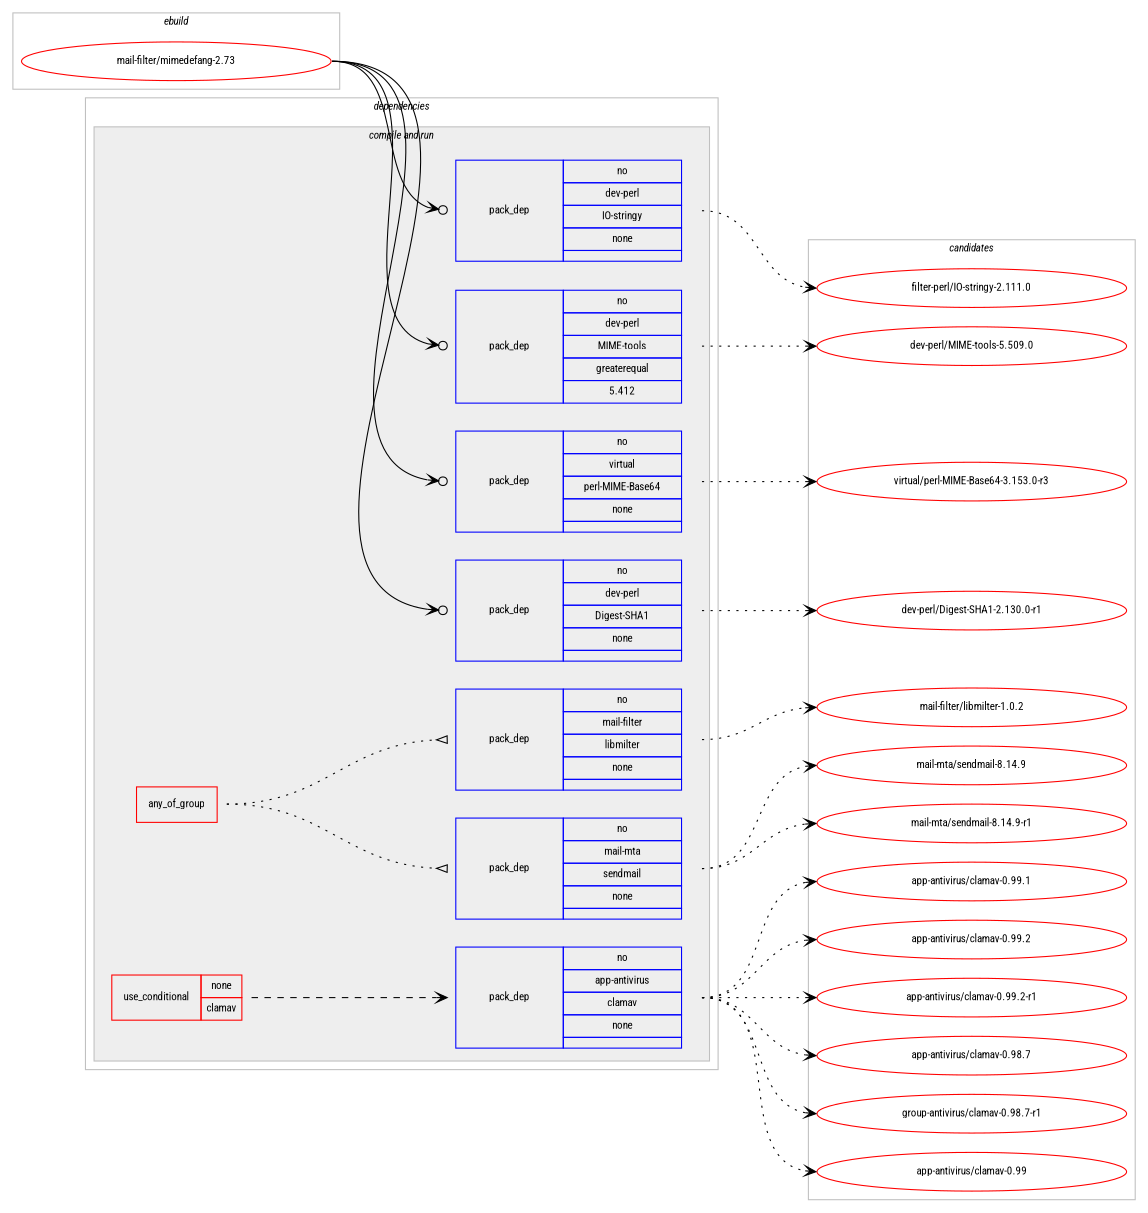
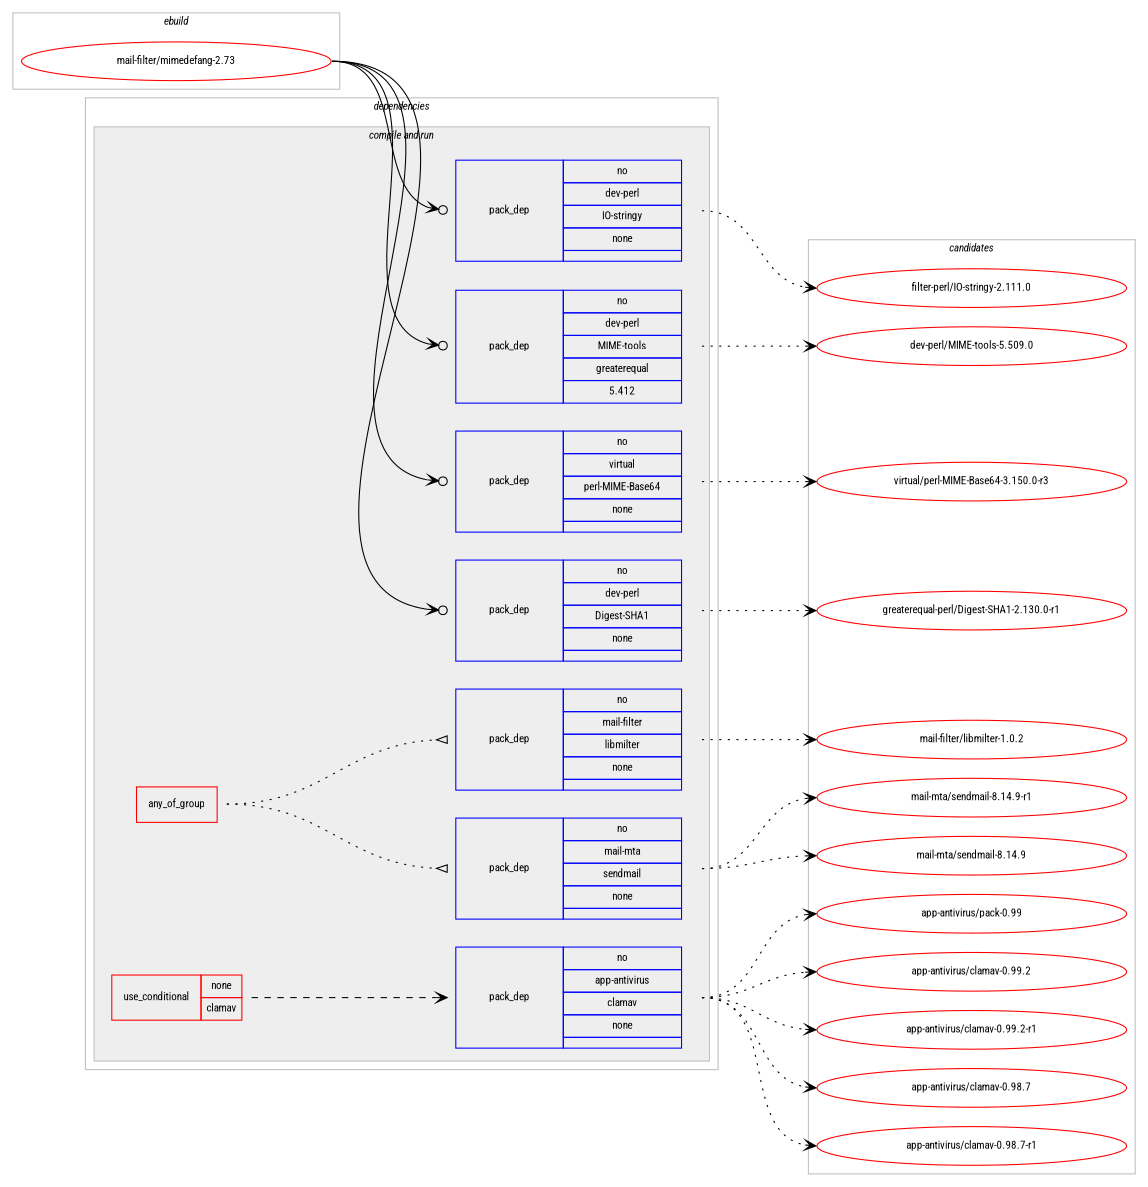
  digraph {
    compound=true
    concentrate=true
    fontname="Roboto Condensed"
    fontsize=10
    newrank=true
    rankdir=LR
    ranksep=1.5
    node [color=red fontname="Roboto Condensed" fontsize=10]
    edge [arrowhead=vee fontname="Roboto Condensed" headport=w style=dotted tailport=e weight=100]
    n1 [label="mail-filter/mimedefang-2.73" width=4]
    n2 [color=blue label=<<TABLE BORDER="0" CELLBORDER="1" CELLSPACING="0" CELLPADDING="4" WIDTH="220"><TR><TD ROWSPAN="6" CELLPADDING="30">pack_dep</TD></TR><TR><TD WIDTH="110">no</TD></TR><TR><TD>mail-filter</TD></TR><TR><TD>libmilter</TD></TR><TR><TD>none</TD></TR><TR><TD></TD></TR></TABLE>> shape=none]
    n3 [color=blue label=<<TABLE BORDER="0" CELLBORDER="1" CELLSPACING="0" CELLPADDING="4" WIDTH="220"><TR><TD ROWSPAN="6" CELLPADDING="30">pack_dep</TD></TR><TR><TD WIDTH="110">no</TD></TR><TR><TD>mail-mta</TD></TR><TR><TD>sendmail</TD></TR><TR><TD>none</TD></TR><TR><TD></TD></TR></TABLE>> shape=none]
    n4 [label=<<TABLE BORDER="0" CELLBORDER="1" CELLSPACING="0" CELLPADDING="4"><TR><TD CELLPADDING="10">any_of_group</TD></TR></TABLE>> shape=none]
    n5 [color=blue label=<<TABLE BORDER="0" CELLBORDER="1" CELLSPACING="0" CELLPADDING="4" WIDTH="220"><TR><TD ROWSPAN="6" CELLPADDING="30">pack_dep</TD></TR><TR><TD WIDTH="110">no</TD></TR><TR><TD>app-antivirus</TD></TR><TR><TD>clamav</TD></TR><TR><TD>none</TD></TR><TR><TD></TD></TR></TABLE>> shape=none]
    n6 [label=<<TABLE BORDER="0" CELLBORDER="1" CELLSPACING="0" CELLPADDING="4"><TR><TD ROWSPAN="3" CELLPADDING="10">use_conditional</TD></TR><TR><TD>none</TD></TR><TR><TD>clamav</TD></TR></TABLE>> shape=none]
    n7 [color=blue label=<<TABLE BORDER="0" CELLBORDER="1" CELLSPACING="0" CELLPADDING="4" WIDTH="220"><TR><TD ROWSPAN="6" CELLPADDING="30">pack_dep</TD></TR><TR><TD WIDTH="110">no</TD></TR><TR><TD>dev-perl</TD></TR><TR><TD>Digest-SHA1</TD></TR><TR><TD>none</TD></TR><TR><TD></TD></TR></TABLE>> shape=none]
    n8 [color=blue label=<<TABLE BORDER="0" CELLBORDER="1" CELLSPACING="0" CELLPADDING="4" WIDTH="220"><TR><TD ROWSPAN="6" CELLPADDING="30">pack_dep</TD></TR><TR><TD WIDTH="110">no</TD></TR><TR><TD>dev-perl</TD></TR><TR><TD>IO-stringy</TD></TR><TR><TD>none</TD></TR><TR><TD></TD></TR></TABLE>> shape=none]
    n9 [color=blue label=<<TABLE BORDER="0" CELLBORDER="1" CELLSPACING="0" CELLPADDING="4" WIDTH="220"><TR><TD ROWSPAN="6" CELLPADDING="30">pack_dep</TD></TR><TR><TD WIDTH="110">no</TD></TR><TR><TD>dev-perl</TD></TR><TR><TD>MIME-tools</TD></TR><TR><TD>greaterequal</TD></TR><TR><TD>5.412</TD></TR></TABLE>> shape=none]
    n10 [color=blue label=<<TABLE BORDER="0" CELLBORDER="1" CELLSPACING="0" CELLPADDING="4" WIDTH="220"><TR><TD ROWSPAN="6" CELLPADDING="30">pack_dep</TD></TR><TR><TD WIDTH="110">no</TD></TR><TR><TD>virtual</TD></TR><TR><TD>perl-MIME-Base64</TD></TR><TR><TD>none</TD></TR><TR><TD></TD></TR></TABLE>> shape=none]
    n11 [label="mail-mta/sendmail-8.14.9" width=4]
    n12 [label="mail-mta/sendmail-8.14.9-r1" width=4]
    n13 [label="mail-filter/libmilter-1.0.2" width=4]
    n14 [label="app-antivirus/clamav-0.98.7" width=4]
-   n15 [label="group-antivirus/clamav-0.98.7-r1" width=4]
-   n16 [label="app-antivirus/clamav-0.99" width=4]
-   n17 [label="app-antivirus/clamav-0.99.1" width=4]
+   n15 [label="app-antivirus/clamav-0.98.7-r1" width=4]
+   n16 [label="app-antivirus/pack-0.99" width=4]
    n18 [label="app-antivirus/clamav-0.99.2" width=4]
    n19 [label="app-antivirus/clamav-0.99.2-r1" width=4]
-   n20 [label="dev-perl/Digest-SHA1-2.130.0-r1" width=4]
+   n20 [label="greaterequal-perl/Digest-SHA1-2.130.0-r1" width=4]
    n21 [label="filter-perl/IO-stringy-2.111.0" width=4]
    n22 [label="dev-perl/MIME-tools-5.509.0" width=4]
-   n23 [label="virtual/perl-MIME-Base64-3.153.0-r3" width=4]
+   n23 [label="virtual/perl-MIME-Base64-3.150.0-r3" width=4]
    subgraph cluster_1 {
      color=gray
      label=<<i>ebuild</i>>
      rank=same
      n1
    }
    subgraph cluster_2 {
      color=gray
      label=<<i>dependencies</i>>
      subgraph cluster_3 {
        color=gray
        fillcolor="#eeeeee"
        label=<<i>compile</i>>
        style=filled
      }
      subgraph cluster_4 {
        color=gray
        fillcolor="#eeeeee"
        label=<<i>compile and run</i>>
        style=filled
        subgraph sub_5 {
          color=gray
          fillcolor="#eeeeee"
          label=<<i>compile and run</i>>
          style=filled
          n4
          subgraph sub_6 {
            color=gray
            fillcolor="#eeeeee"
            label=<<i>compile and run</i>>
            style=filled
            n2
          }
          subgraph sub_7 {
            color=gray
            fillcolor="#eeeeee"
            label=<<i>compile and run</i>>
            style=filled
            n3
          }
        }
        subgraph sub_8 {
          color=gray
          fillcolor="#eeeeee"
          label=<<i>compile and run</i>>
          style=filled
          n6
          subgraph sub_9 {
            color=gray
            fillcolor="#eeeeee"
            label=<<i>compile and run</i>>
            style=filled
            n5
          }
        }
        subgraph sub_10 {
          color=gray
          fillcolor="#eeeeee"
          label=<<i>compile and run</i>>
          style=filled
          n7
        }
        subgraph sub_11 {
          color=gray
          fillcolor="#eeeeee"
          label=<<i>compile and run</i>>
          style=filled
          n8
        }
        subgraph sub_12 {
          color=gray
          fillcolor="#eeeeee"
          label=<<i>compile and run</i>>
          style=filled
          n9
        }
        subgraph sub_13 {
          color=gray
          fillcolor="#eeeeee"
          label=<<i>compile and run</i>>
          style=filled
          n10
        }
      }
      subgraph cluster_14 {
        color=gray
        fillcolor="#eeeeee"
        label=<<i>run</i>>
        style=filled
      }
    }
    subgraph cluster_15 {
      color=gray
      label=<<i>candidates</i>>
      rank=same
      subgraph sub_16 {
        color=black
        label=<<i>candidates</i>>
        nodesep=1
        rank=same
        n11
        n12
      }
      subgraph sub_17 {
        color=black
        label=<<i>candidates</i>>
        nodesep=1
        rank=same
        n13
      }
      subgraph sub_18 {
        color=black
        label=<<i>candidates</i>>
        nodesep=1
        rank=same
        n14
        n15
        n16
-       n17
        n18
        n19
      }
      subgraph sub_19 {
        color=black
        label=<<i>candidates</i>>
        nodesep=1
        rank=same
        n20
      }
      subgraph sub_20 {
        color=black
        label=<<i>candidates</i>>
        nodesep=1
        rank=same
        n21
      }
      subgraph sub_21 {
        color=black
        label=<<i>candidates</i>>
        nodesep=1
        rank=same
        n22
      }
      subgraph sub_22 {
        color=black
        label=<<i>candidates</i>>
        nodesep=1
        rank=same
        n23
      }
    }
    n1 -> n7 [arrowhead=odotvee style=solid weight=20]
    n1 -> n8 [arrowhead=odotvee style=solid weight=20]
    n1 -> n9 [arrowhead=odotvee style=solid weight=20]
    n1 -> n10 [arrowhead=odotvee style=solid weight=20]
    n2 -> n13
    n3 -> n11
    n3 -> n12
    n4 -> n2 [arrowhead=oinv weight=20]
    n4 -> n3 [arrowhead=oinv weight=20]
    n5 -> n14
    n5 -> n15
    n5 -> n16
-   n5 -> n17
    n5 -> n18
    n5 -> n19
    n6 -> n5 [style=dashed weight=20]
    n7 -> n20
    n8 -> n21
    n9 -> n22
    n10 -> n23
  }
